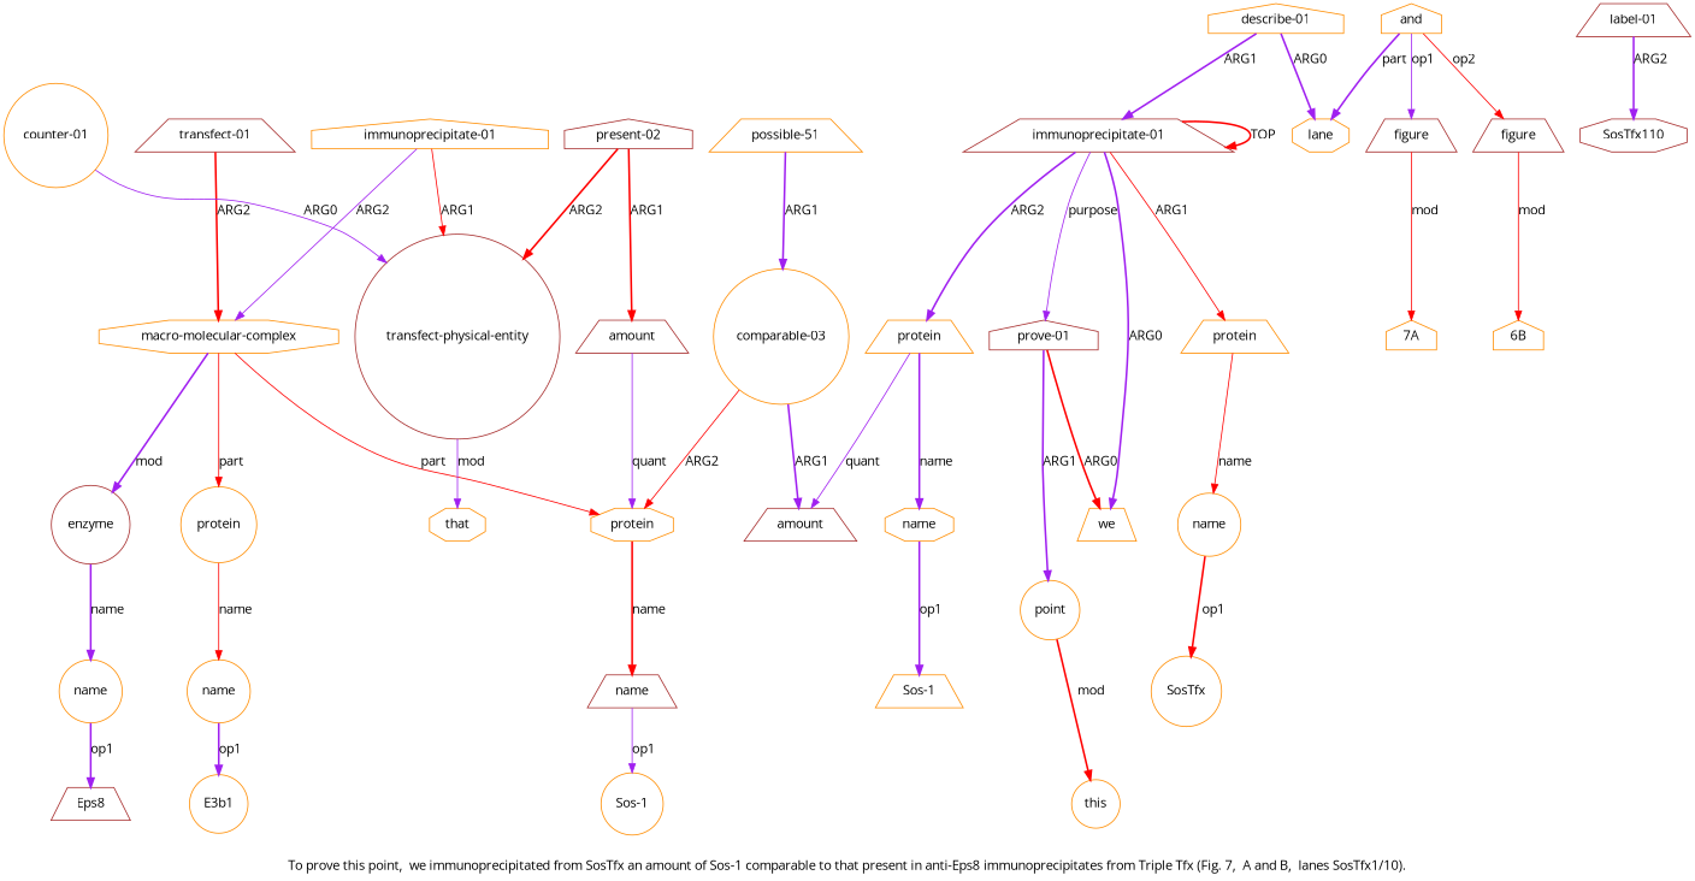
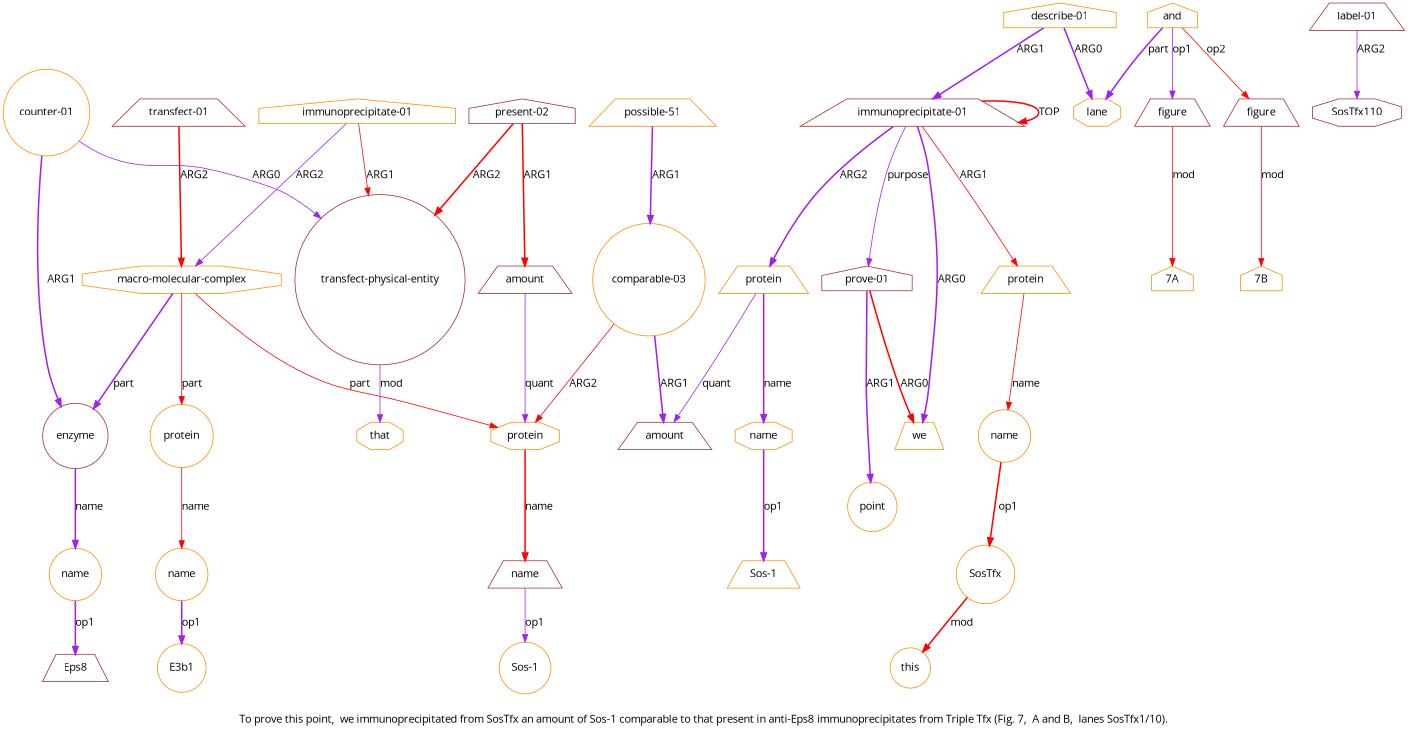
  digraph {
    fontname="Open Sans"
    label="To prove this point,  we immunoprecipitated from SosTfx an amount of Sos-1 comparable to that present in anti-Eps8 immunoprecipitates from Triple Tfx (Fig. 7,  A and B,  lanes SosTfx1/10)."
    node [color=darkorange fontname="Open Sans" gold_ind=-1 gold_label=name shape=trapezium test_ind=-1 test_label=name]
    edge [color=purple fontname="Open Sans" gold_label=ARG1 style=bold test_label=ARG1]
    n1 [gold_ind=20 label=name shape=circle test_ind=20]
    n2 [color=brown gold_label=Eps8 label=Eps8 test_label=Eps8]
    n3 [gold_ind=21 gold_label=that label=that shape=octagon test_ind=21 test_label=that]
    n4 [gold_ind=22 gold_label="possible-01" label="possible-51" test_ind=22 test_label="possible-01"]
    n5 [gold_ind=7 gold_label="comparable-03" label="comparable-03" shape=circle test_ind=7 test_label="comparable-03"]
    n6 [gold_ind=8 gold_label=protein label=protein shape=octagon test_ind=8 test_label=protein]
    n7 [color=brown gold_ind=6 gold_label=amount label=amount test_ind=6 test_label=amount]
    n8 [color=brown gold_ind=9 label=name test_ind=9]
    n9 [color=brown gold_ind=23 gold_label="prove-01" label="prove-01" shape=house test_ind=23 test_label="prove-01"]
    n10 [gold_ind=24 gold_label=point label=point shape=circle test_ind=24 test_label=point]
    n11 [gold_ind=1 gold_label=we label=we test_ind=1 test_label=we]
    n12 [gold_ind=25 gold_label=this label=this shape=circle test_ind=25 test_label=this]
    n13 [gold_ind=26 gold_label="describe-01" label="describe-01" shape=house test_ind=26 test_label="describe-01"]
    n14 [gold_ind=27 gold_label=lane label=lane shape=octagon test_ind=27 test_label=lane]
    n15 [color=brown gold_ind=0 gold_label="immunoprecipitate-01" label="immunoprecipitate-01" test_ind=0 test_label="immunoprecipitate-01"]
    n16 [gold_ind=2 gold_label=protein label=protein test_ind=2 test_label=protein]
    n17 [gold_ind=4 gold_label=protein label=protein test_ind=4 test_label=protein]
    n18 [gold_ind=3 label=name shape=circle test_ind=3]
    n19 [gold_ind=5 label=name shape=octagon test_ind=5]
    n20 [color=brown gold_ind=28 gold_label="label-01" label="label-01" test_ind=28 test_label="label-01"]
    n21 [color=brown gold_label=SosTfx110 label=SosTfx110 shape=octagon test_label=SosTfx110]
    n22 [gold_ind=29 gold_label=and label=and shape=house test_ind=29 test_label=and]
    n23 [color=brown gold_ind=31 gold_label=figure label=figure test_ind=31 test_label=figure]
    n24 [color=brown gold_ind=30 gold_label=figure label=figure test_ind=30 test_label=figure]
-   n25 [gold_label="7B" label="6B" shape=house test_label="7B"]
+   n25 [gold_label="7B" label="7B" shape=house test_label="7B"]
    n26 [gold_label="7A" label="7A" shape=house test_label="7A"]
    n27 [gold_label="Sos-1" label="Sos-1" shape=circle test_label="Sos-1"]
    n28 [gold_ind=15 gold_label=protein label=protein shape=circle test_ind=15 test_label=protein]
    n29 [gold_ind=16 label=name shape=circle test_ind=16]
    n30 [gold_label=E3b1 label=E3b1 shape=circle test_label=E3b1]
    n31 [gold_ind=14 gold_label="macro-molecular-complex" label="macro-molecular-complex" shape=octagon test_ind=14 test_label="macro-molecular-complex"]
    n32 [color=brown gold_ind=19 gold_label=enzyme label=enzyme shape=circle test_ind=19 test_label=enzyme]
    n33 [color=brown gold_ind=17 gold_label="transfect-01" label="transfect-01" test_ind=17 test_label="transfect-01"]
    n34 [color=brown gold_ind=11 gold_label="present-02" label="present-02" shape=house test_ind=11 test_label="present-02"]
    n35 [color=brown gold_ind=10 gold_label=amount label=amount test_ind=10 test_label=amount]
    n36 [color=brown gold_ind=12 gold_label="molecular-physical-entity" label="transfect-physical-entity" shape=circle test_ind=12 test_label="molecular-physical-entity"]
    n37 [gold_ind=13 gold_label="immunoprecipitate-01" label="immunoprecipitate-01" shape=house test_ind=13 test_label="immunoprecipitate-01"]
    n38 [gold_ind=18 gold_label="counter-01" label="counter-01" shape=circle test_ind=18 test_label="counter-01"]
    n39 [gold_label=SosTfx label=SosTfx shape=circle test_label=SosTfx]
    n40 [gold_label="Sos-1" label="Sos-1" test_label="Sos-1"]
    n1 -> n2 [gold_label=op1 label=op1 test_label=op1]
    n4 -> n5 [label=ARG1]
    n5 -> n6 [color=red gold_label=ARG2 label=ARG2 style=solid test_label=ARG2]
    n5 -> n7 [label=ARG1]
    n6 -> n8 [color=red gold_label=name label=name test_label=name]
    n8 -> n27 [gold_label=op1 label=op1 style=solid test_label=op1]
    n9 -> n10 [label=ARG1]
    n9 -> n11 [color=red gold_label=ARG0 label=ARG0 test_label=ARG0]
-   n10 -> n12 [color=red gold_label=mod label=mod test_label=mod]
+   n39 -> n12 [color=red gold_label=mod label=mod test_label=mod]
    n13 -> n14 [gold_label=ARG0 label=ARG0 test_label=ARG0]
    n13 -> n15 [label=ARG1]
    n15 -> n9 [gold_label=purpose label=purpose style=solid test_label=purpose]
    n15 -> n11 [gold_label=ARG0 label=ARG0 test_label=ARG0]
    n15 -> n15 [color=red gold_label=TOP label=TOP test_label=TOP]
    n15 -> n16 [color=red label=ARG1 style=solid]
    n15 -> n17 [gold_label=ARG2 label=ARG2 test_label=ARG2]
    n16 -> n18 [color=red gold_label=name label=name style=solid test_label=name]
    n17 -> n7 [gold_label=quant label=quant style=solid test_label=quant]
    n17 -> n19 [gold_label=name label=name test_label=name]
    n18 -> n39 [color=red gold_label=op1 label=op1 test_label=op1]
    n19 -> n40 [gold_label=op1 label=op1 test_label=op1]
-   n20 -> n21 [gold_label=ARG2 label=ARG2 test_label=ARG2]
+   n20 -> n21 [gold_label=ARG2 label=ARG2 style=solid test_label=ARG2]
    n22 -> n14 [gold_label=part label=part test_label=part]
    n22 -> n23 [color=red gold_label=op2 label=op2 style=solid test_label=op2]
    n22 -> n24 [gold_label=op1 label=op1 style=solid test_label=op1]
    n23 -> n25 [color=red gold_label=mod label=mod style=solid test_label=mod]
    n24 -> n26 [color=red gold_label=mod label=mod style=solid test_label=mod]
    n28 -> n29 [color=red gold_label=name label=name style=solid test_label=name]
    n29 -> n30 [gold_label=op1 label=op1 test_label=op1]
    n31 -> n6 [color=red gold_label=part label=part style=solid test_label=part]
    n31 -> n28 [color=red gold_label=part label=part style=solid test_label=part]
-   n31 -> n32 [gold_label=part label=mod test_label=part]
+   n31 -> n32 [gold_label=part label=part test_label=part]
    n32 -> n1 [gold_label=name label=name test_label=name]
    n33 -> n31 [color=red gold_label=ARG2 label=ARG2 test_label=ARG2]
    n34 -> n35 [color=red label=ARG1]
    n34 -> n36 [color=red gold_label=ARG2 label=ARG2 test_label=ARG2]
    n35 -> n6 [gold_label=quant label=quant style=solid test_label=quant]
    n36 -> n3 [gold_label=mod label=mod style=solid test_label=mod]
    n37 -> n31 [gold_label=ARG2 label=ARG2 style=solid test_label=ARG2]
    n37 -> n36 [color=red label=ARG1 style=solid]
+   n38 -> n32 [label=ARG1]
    n38 -> n36 [gold_label=ARG0 label=ARG0 style=solid test_label=ARG0]
  }
